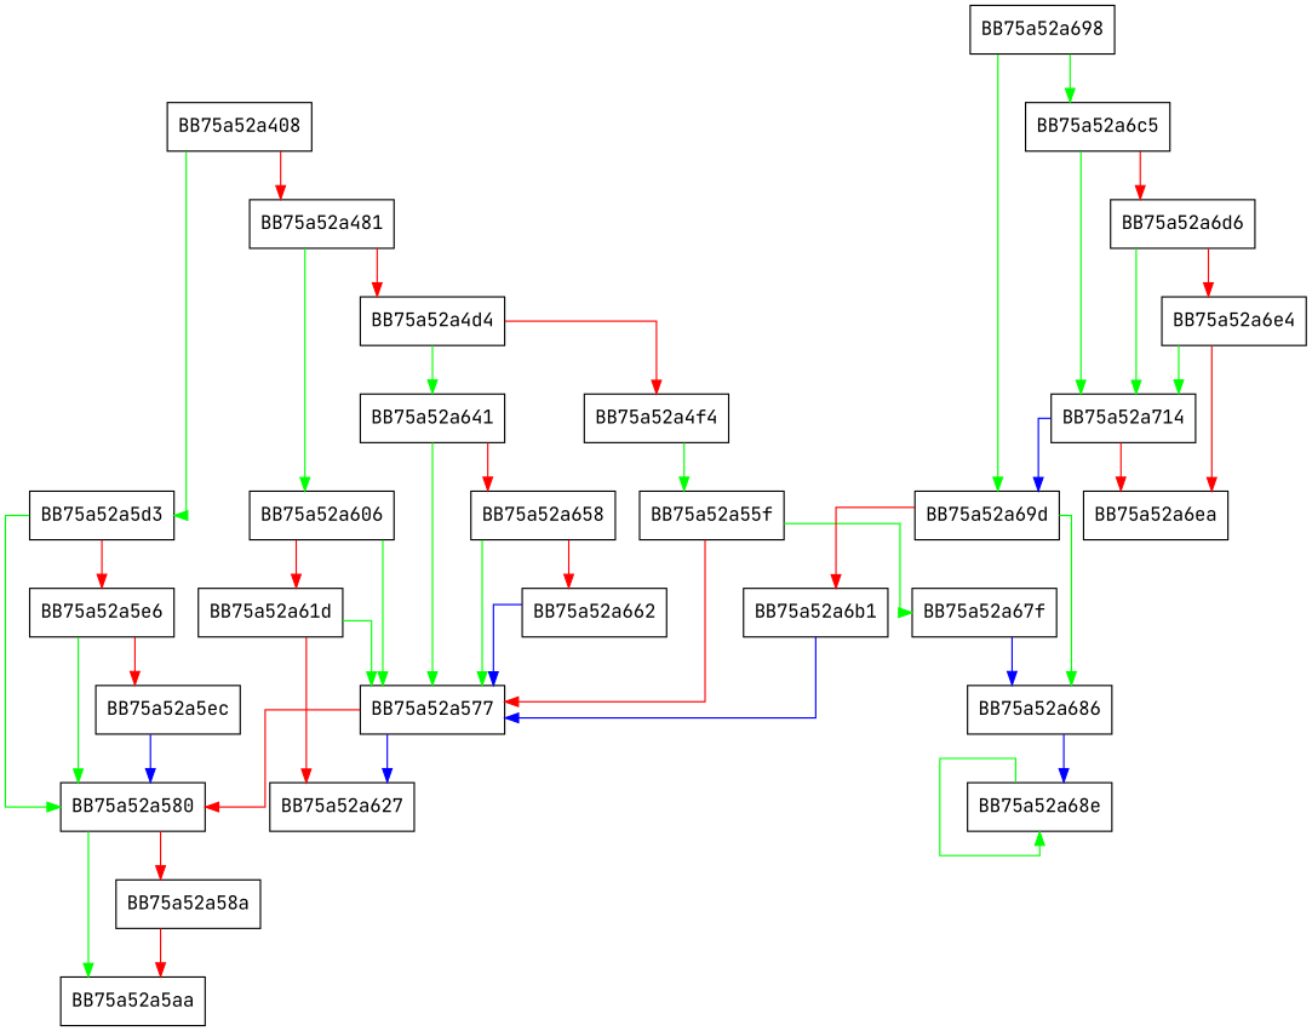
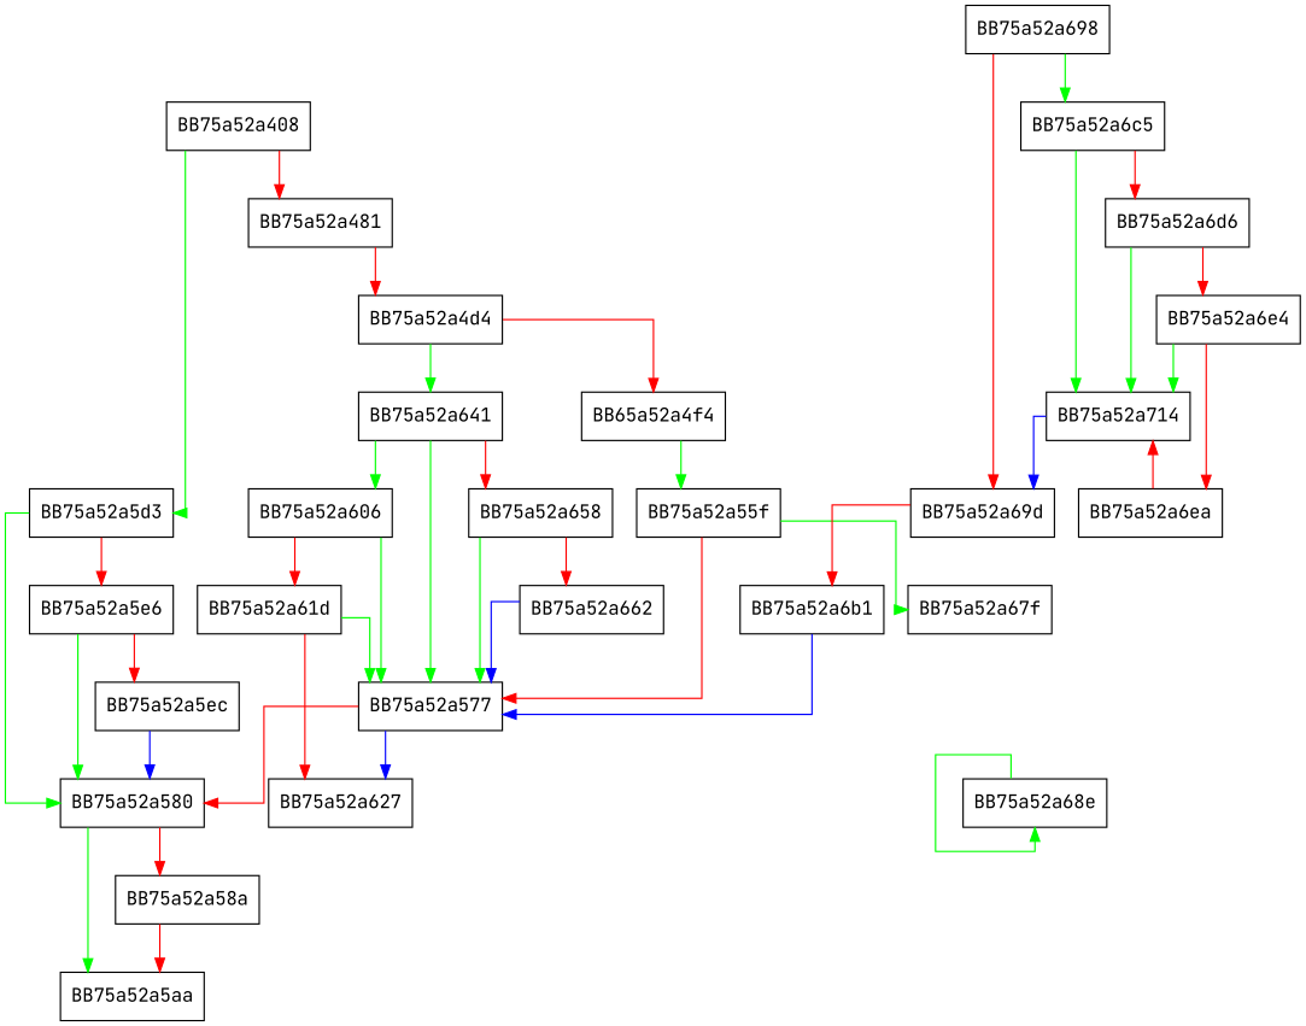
  digraph {
    fontname="JetBrains Mono"
    splines=ortho
    node [fontname="JetBrains Mono" shape=box]
    edge [color=red fontname="JetBrains Mono"]
    BB75a52a408
    BB75a52a5d3
    BB75a52a481
    BB75a52a580
    BB75a52a5e6
    BB75a52a606
    BB75a52a4d4
    BB75a52a5aa
    BB75a52a58a
    BB75a52a5ec
    BB75a52a577
    BB75a52a61d
    BB75a52a641
-   BB75a52a4f4
+   BB75a52a4f4 [label=BB65a52a4f4]
    BB75a52a627
    BB75a52a658
    BB75a52a55f
    BB75a52a662
    BB75a52a67f
-   BB75a52a686
    BB75a52a68e
    BB75a52a698
    BB75a52a6c5
    BB75a52a69d
    BB75a52a714
    n26 [label=BB75a52a6d6]
    BB75a52a6b1
    BB75a52a6e4
    BB75a52a6ea
    BB75a52a408 -> BB75a52a5d3 [color=green]
    BB75a52a408 -> BB75a52a481
    BB75a52a5d3 -> BB75a52a580 [color=green]
    BB75a52a5d3 -> BB75a52a5e6
-   BB75a52a481 -> BB75a52a606 [color=green]
+   BB75a52a641 -> BB75a52a606 [color=green]
    BB75a52a481 -> BB75a52a4d4
    BB75a52a580 -> BB75a52a5aa [color=green]
    BB75a52a580 -> BB75a52a58a
    BB75a52a5e6 -> BB75a52a580 [color=green]
    BB75a52a5e6 -> BB75a52a5ec
    BB75a52a606 -> BB75a52a577 [color=green]
    BB75a52a606 -> BB75a52a61d
    BB75a52a4d4 -> BB75a52a641 [color=green]
    BB75a52a4d4 -> BB75a52a4f4
    BB75a52a58a -> BB75a52a5aa
    BB75a52a5ec -> BB75a52a580 [color=blue]
    BB75a52a577 -> BB75a52a580
    BB75a52a577 -> BB75a52a627 [color=blue]
    BB75a52a61d -> BB75a52a577 [color=green]
    BB75a52a61d -> BB75a52a627
    BB75a52a641 -> BB75a52a577 [color=green]
    BB75a52a641 -> BB75a52a658
    BB75a52a4f4 -> BB75a52a55f [color=green]
    BB75a52a658 -> BB75a52a577 [color=green]
    BB75a52a658 -> BB75a52a662
    BB75a52a55f -> BB75a52a577
    BB75a52a55f -> BB75a52a67f [color=green]
    BB75a52a662 -> BB75a52a577 [color=blue]
-   BB75a52a67f -> BB75a52a686 [color=blue]
-   BB75a52a686 -> BB75a52a68e [color=blue]
    BB75a52a68e -> BB75a52a68e [color=green]
    BB75a52a698 -> BB75a52a6c5 [color=green]
-   BB75a52a698 -> BB75a52a69d [color=green]
+   BB75a52a698 -> BB75a52a69d
    BB75a52a6c5 -> BB75a52a714 [color=green]
    BB75a52a6c5 -> n26
-   BB75a52a69d -> BB75a52a686 [color=green]
    BB75a52a69d -> BB75a52a6b1
    BB75a52a714 -> BB75a52a69d [color=blue]
    n26 -> BB75a52a714 [color=green]
    n26 -> BB75a52a6e4
    BB75a52a6b1 -> BB75a52a577 [color=blue]
    BB75a52a6e4 -> BB75a52a714 [color=green]
    BB75a52a6e4 -> BB75a52a6ea
-   BB75a52a714 -> BB75a52a6ea
+   BB75a52a6ea -> BB75a52a714
  }
